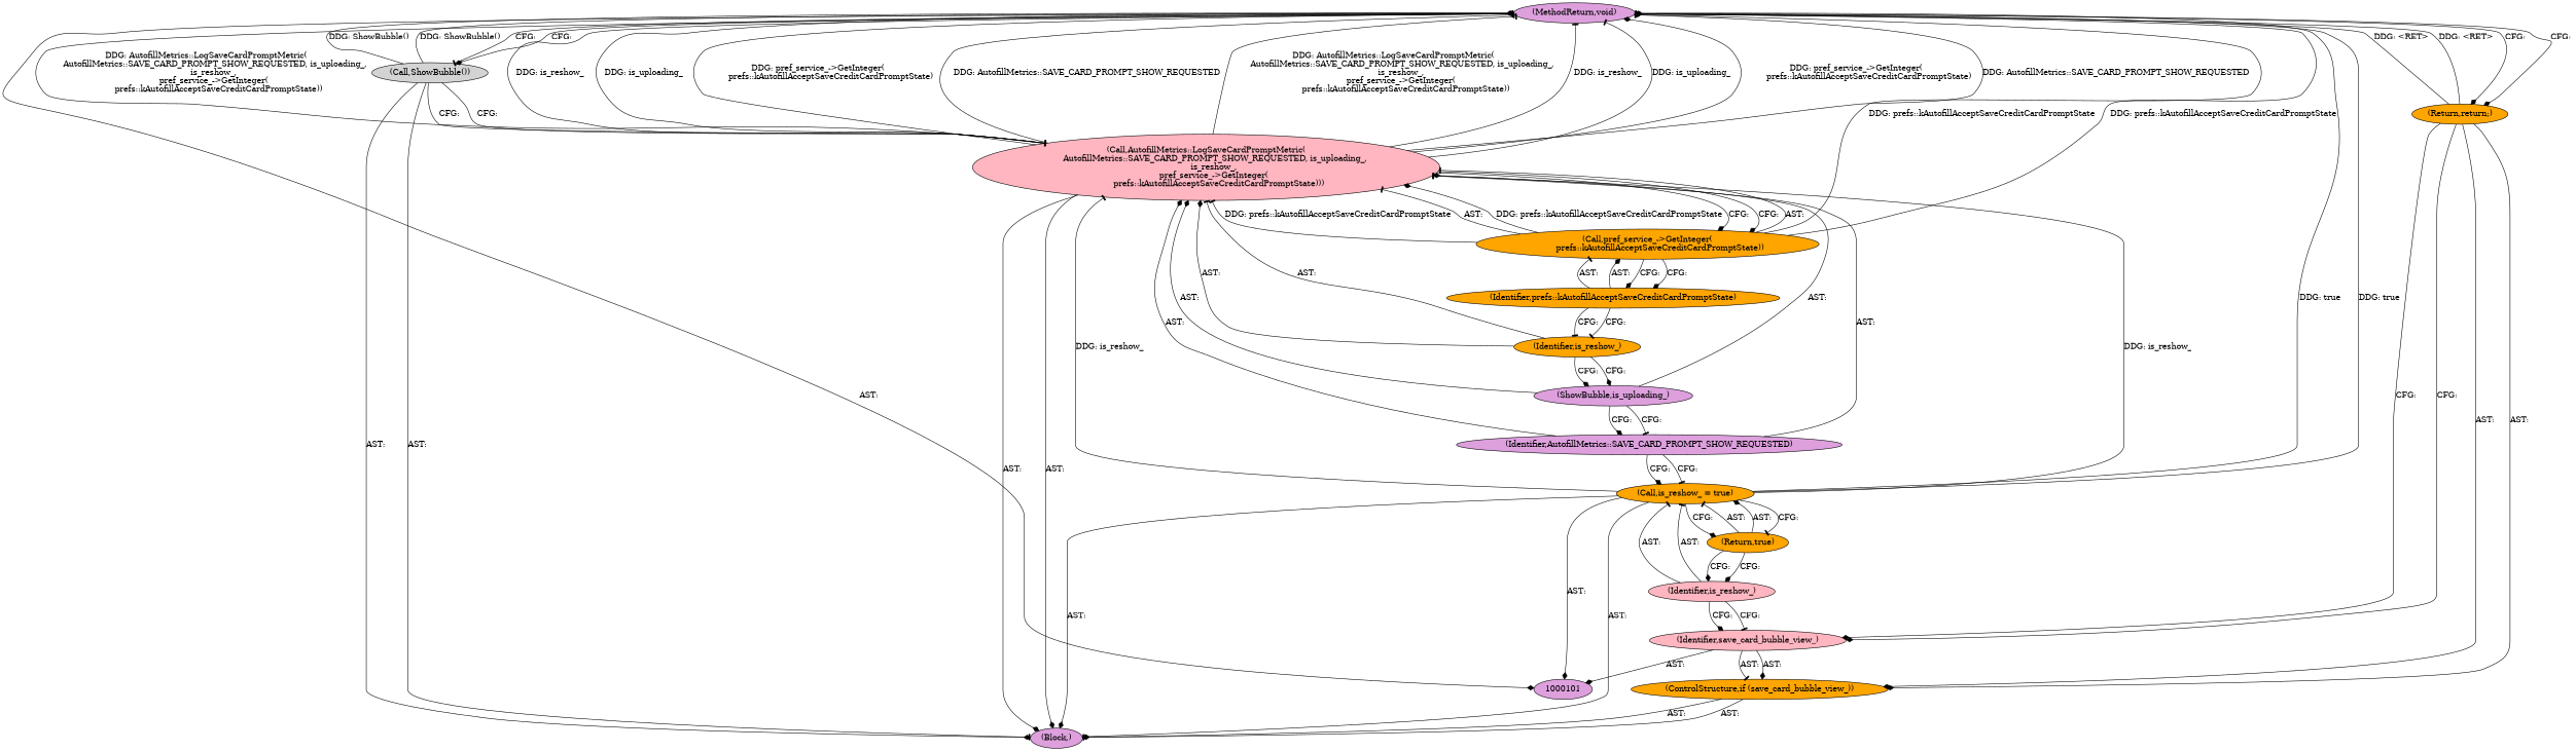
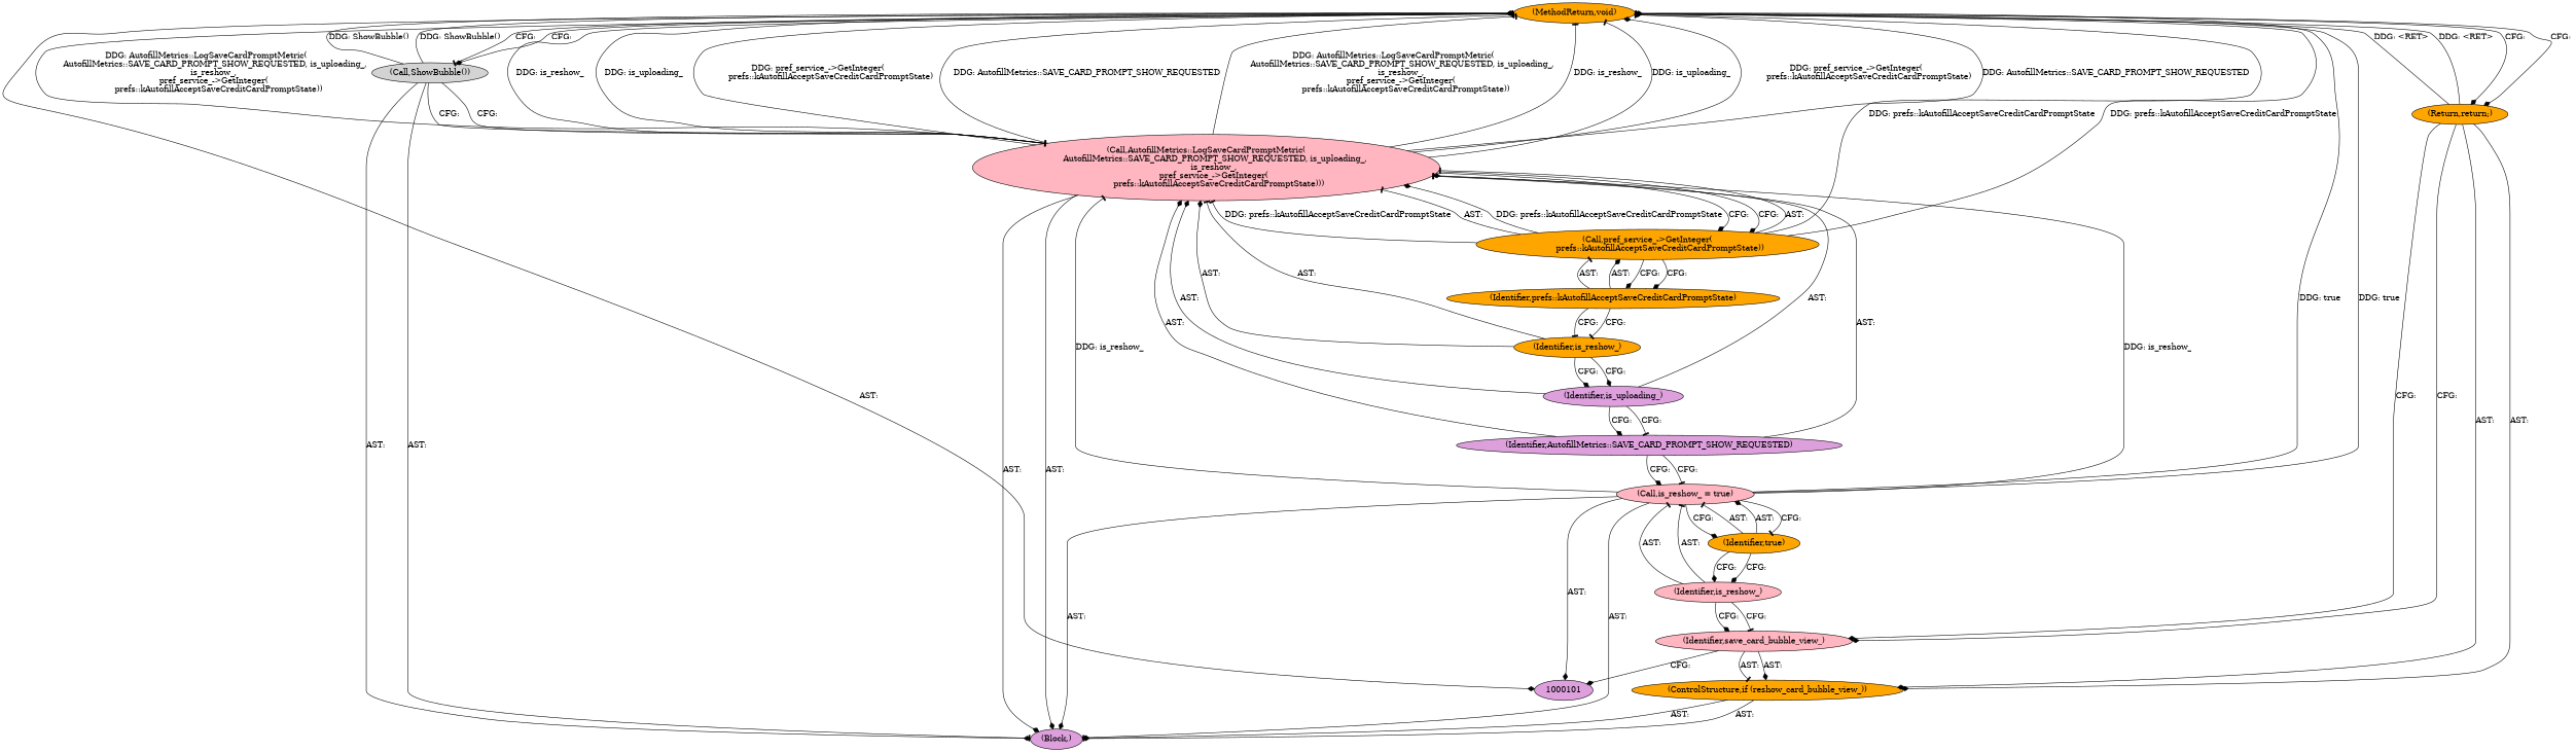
  digraph {
    node [fillcolor=orange style=filled]
    edge [arrowhead=diamond]
-   n1 [fillcolor=plum label="(MethodReturn,void)"]
+   n1 [label="(MethodReturn,void)"]
    n2 [fillcolor=lightgrey label="(Call,ShowBubble())"]
    n3 [label="(Return,return;)"]
    1000101 [fillcolor=plum]
    n5 [fillcolor=plum label="(Block,)"]
    n6 [fillcolor=lightpink label="(Call,AutofillMetrics::LogSaveCardPromptMetric(\n       AutofillMetrics::SAVE_CARD_PROMPT_SHOW_REQUESTED, is_uploading_,\n      is_reshow_,\n      pref_service_->GetInteger(\n          prefs::kAutofillAcceptSaveCreditCardPromptState)))"]
-   n7 [label="(ControlStructure,if (save_card_bubble_view_))"]
+   n7 [label="(ControlStructure,if (reshow_card_bubble_view_))"]
    n8 [fillcolor=lightpink label="(Identifier,save_card_bubble_view_)"]
    n9 [label="(Call,pref_service_->GetInteger(\n          prefs::kAutofillAcceptSaveCreditCardPromptState))"]
    n10 [label="(Identifier,prefs::kAutofillAcceptSaveCreditCardPromptState)"]
    n11 [label="(Identifier,is_reshow_)"]
-   n12 [fillcolor=plum label="(ShowBubble,is_uploading_)"]
-   n13 [label="(Return,true)"]
-   n14 [label="(Call,is_reshow_ = true)"]
+   n12 [fillcolor=plum label="(Identifier,is_uploading_)"]
+   n13 [label="(Identifier,true)"]
+   n14 [fillcolor=lightpink label="(Call,is_reshow_ = true)"]
    n15 [fillcolor=lightpink label="(Identifier,is_reshow_)"]
    n16 [fillcolor=plum label="(Identifier,AutofillMetrics::SAVE_CARD_PROMPT_SHOW_REQUESTED)"]
    n1 -> n2 [arrowhead=tee label="CFG: "]
    n1 -> n2 [label="CFG: "]
    n1 -> n3 [label="CFG: "]
    n1 -> n3 [label="CFG: "]
    n1 -> 1000101 [label="AST: "]
    n2 -> n1 [label="DDG: ShowBubble()"]
    n2 -> n1 [label="DDG: ShowBubble()"]
    n2 -> n5 [arrowhead=tee label="AST: "]
    n2 -> n5 [label="AST: "]
    n2 -> n6 [arrowhead=tee label="CFG: "]
    n2 -> n6 [arrowhead=tee label="CFG: "]
    n3 -> n1 [label="DDG: <RET>"]
    n3 -> n1 [arrowhead=tee label="DDG: <RET>"]
    n3 -> n7 [label="AST: "]
    n3 -> n7 [label="AST: "]
    n3 -> n8 [label="CFG: "]
    n3 -> n8 [label="CFG: "]
    n6 -> n1 [arrowhead=tee label="DDG: is_reshow_"]
    n6 -> n1 [arrowhead=tee label="DDG: is_uploading_"]
    n6 -> n1 [label="DDG: pref_service_->GetInteger(\n          prefs::kAutofillAcceptSaveCreditCardPromptState)"]
    n6 -> n1 [arrowhead=tee label="DDG: AutofillMetrics::SAVE_CARD_PROMPT_SHOW_REQUESTED"]
    n6 -> n1 [arrowhead=tee label="DDG: AutofillMetrics::LogSaveCardPromptMetric(\n       AutofillMetrics::SAVE_CARD_PROMPT_SHOW_REQUESTED, is_uploading_,\n      is_reshow_,\n      pref_service_->GetInteger(\n          prefs::kAutofillAcceptSaveCreditCardPromptState))"]
    n6 -> n1 [arrowhead=tee label="DDG: is_reshow_"]
    n6 -> n1 [label="DDG: is_uploading_"]
    n6 -> n1 [arrowhead=tee label="DDG: pref_service_->GetInteger(\n          prefs::kAutofillAcceptSaveCreditCardPromptState)"]
    n6 -> n1 [arrowhead=tee label="DDG: AutofillMetrics::SAVE_CARD_PROMPT_SHOW_REQUESTED"]
    n6 -> n1 [arrowhead=tee label="DDG: AutofillMetrics::LogSaveCardPromptMetric(\n       AutofillMetrics::SAVE_CARD_PROMPT_SHOW_REQUESTED, is_uploading_,\n      is_reshow_,\n      pref_service_->GetInteger(\n          prefs::kAutofillAcceptSaveCreditCardPromptState))"]
    n6 -> n5 [label="AST: "]
    n6 -> n5 [label="AST: "]
    n6 -> n9 [label="CFG: "]
    n6 -> n9 [label="CFG: "]
    n7 -> n5 [label="AST: "]
    n7 -> n5 [arrowhead=tee label="AST: "]
-   n8 -> 1000101 [label="AST: "]
+   n8 -> 1000101 [label="CFG: "]
    n8 -> n7 [arrowhead=tee label="AST: "]
    n8 -> n7 [label="AST: "]
    n9 -> n1 [arrowhead=tee label="DDG: prefs::kAutofillAcceptSaveCreditCardPromptState"]
    n9 -> n1 [label="DDG: prefs::kAutofillAcceptSaveCreditCardPromptState"]
    n9 -> n6 [arrowhead=tee label="AST: "]
    n9 -> n6 [arrowhead=tee label="DDG: prefs::kAutofillAcceptSaveCreditCardPromptState"]
    n9 -> n6 [arrowhead=tee label="AST: "]
    n9 -> n6 [label="DDG: prefs::kAutofillAcceptSaveCreditCardPromptState"]
    n9 -> n10 [label="CFG: "]
    n9 -> n10 [label="CFG: "]
    n10 -> n9 [arrowhead=tee label="AST: "]
    n10 -> n9 [label="AST: "]
    n10 -> n11 [arrowhead=tee label="CFG: "]
    n10 -> n11 [arrowhead=tee label="CFG: "]
    n11 -> n6 [label="AST: "]
    n11 -> n6 [arrowhead=tee label="AST: "]
    n11 -> n12 [label="CFG: "]
    n11 -> n12 [label="CFG: "]
    n12 -> n6 [label="AST: "]
    n12 -> n6 [label="AST: "]
    n12 -> n16 [arrowhead=tee label="CFG: "]
    n12 -> n16 [label="CFG: "]
    n13 -> n14 [arrowhead=tee label="AST: "]
    n13 -> n14 [label="AST: "]
    n13 -> n15 [label="CFG: "]
    n13 -> n15 [label="CFG: "]
    n14 -> n1 [label="DDG: true"]
    n14 -> n1 [arrowhead=tee label="DDG: true"]
    n14 -> 1000101 [label="AST: "]
    n14 -> n5 [label="AST: "]
    n14 -> n5 [label="AST: "]
    n14 -> n6 [arrowhead=tee label="DDG: is_reshow_"]
    n14 -> n6 [arrowhead=tee label="DDG: is_reshow_"]
    n14 -> n13 [arrowhead=tee label="CFG: "]
    n14 -> n13 [label="CFG: "]
    n15 -> n8 [label="CFG: "]
    n15 -> n8 [arrowhead=tee label="CFG: "]
    n15 -> n14 [arrowhead=tee label="AST: "]
    n15 -> n14 [arrowhead=tee label="AST: "]
    n16 -> n6 [arrowhead=tee label="AST: "]
    n16 -> n6 [label="AST: "]
    n16 -> n14 [label="CFG: "]
    n16 -> n14 [arrowhead=tee label="CFG: "]
  }
